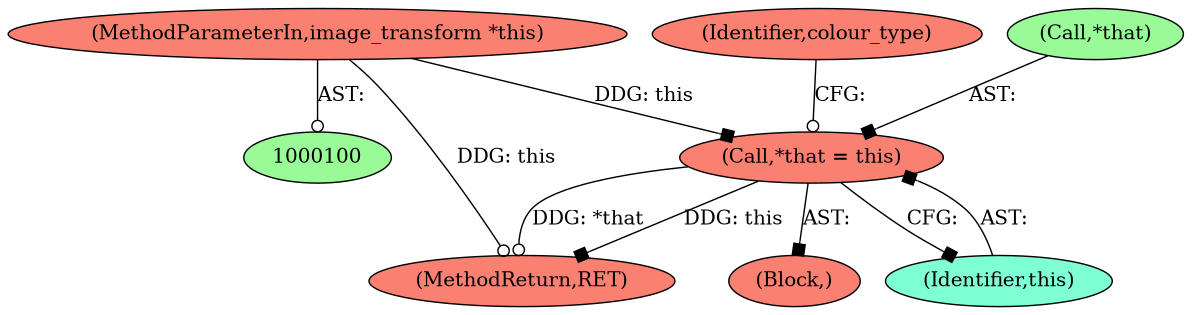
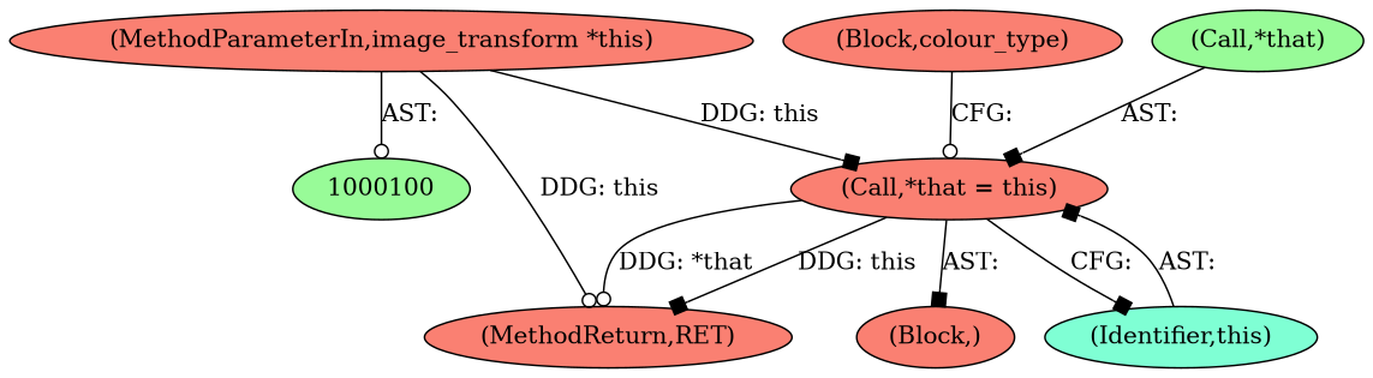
  digraph {
    node [fillcolor=salmon style=filled]
    edge [arrowhead=box]
    n1 [label="(MethodParameterIn,image_transform *this)"]
    n2 [label="(Call,*that = this)"]
    n3 [label="(MethodReturn,RET)"]
    1000100 [fillcolor=palegreen]
    n5 [label="(Block,)"]
    n6 [fillcolor=aquamarine label="(Identifier,this)"]
-   n7 [label="(Identifier,colour_type)"]
+   n7 [label="(Block,colour_type)"]
    n8 [fillcolor=palegreen label="(Call,*that)"]
    n1 -> n2 [label="DDG: this"]
    n1 -> n3 [arrowhead=odot label="DDG: this"]
    n1 -> 1000100 [arrowhead=odot label="AST: "]
    n2 -> n3 [label="DDG: this"]
    n2 -> n3 [arrowhead=odot label="DDG: *that"]
    n2 -> n5 [label="AST: "]
    n2 -> n6 [label="CFG: "]
    n6 -> n2 [label="AST: "]
    n7 -> n2 [arrowhead=odot label="CFG: "]
    n8 -> n2 [label="AST: "]
  }
